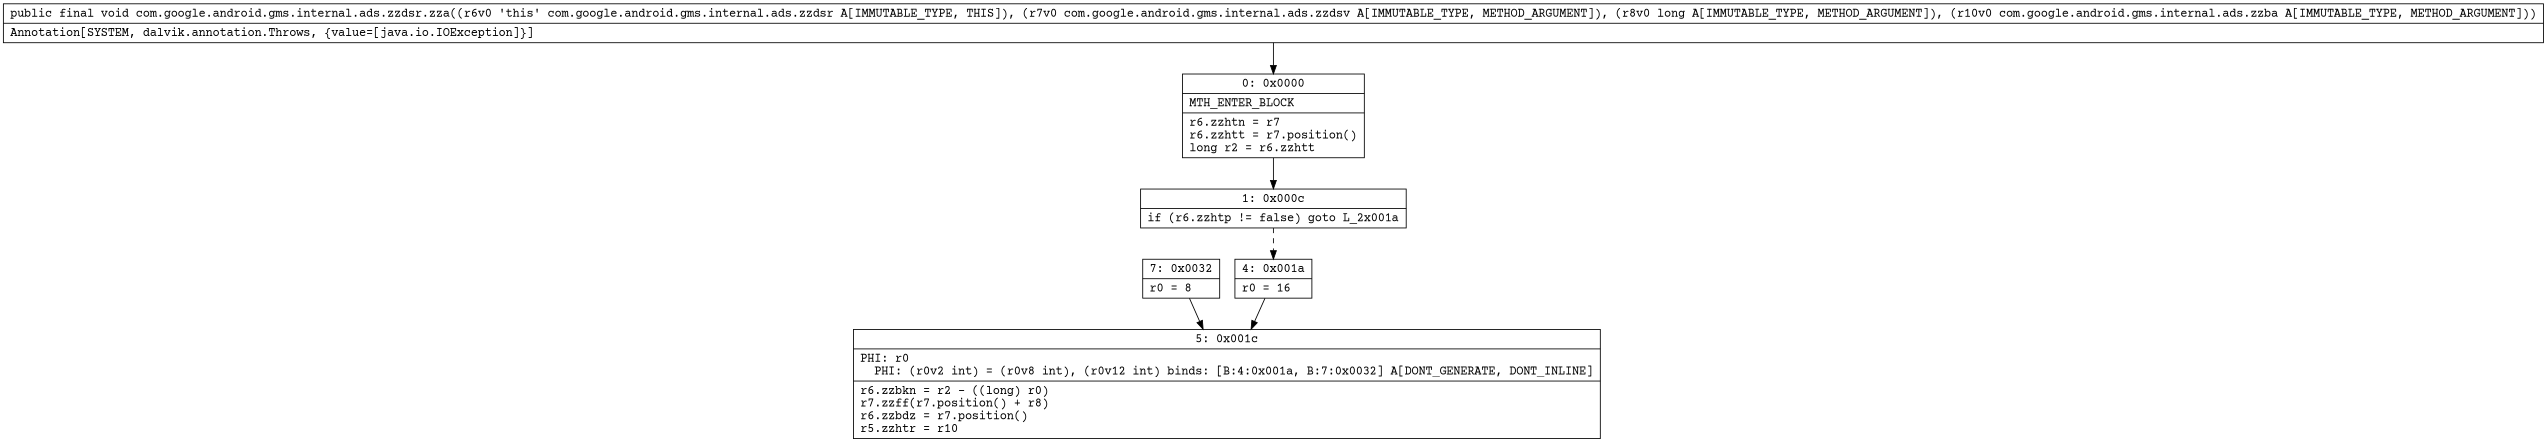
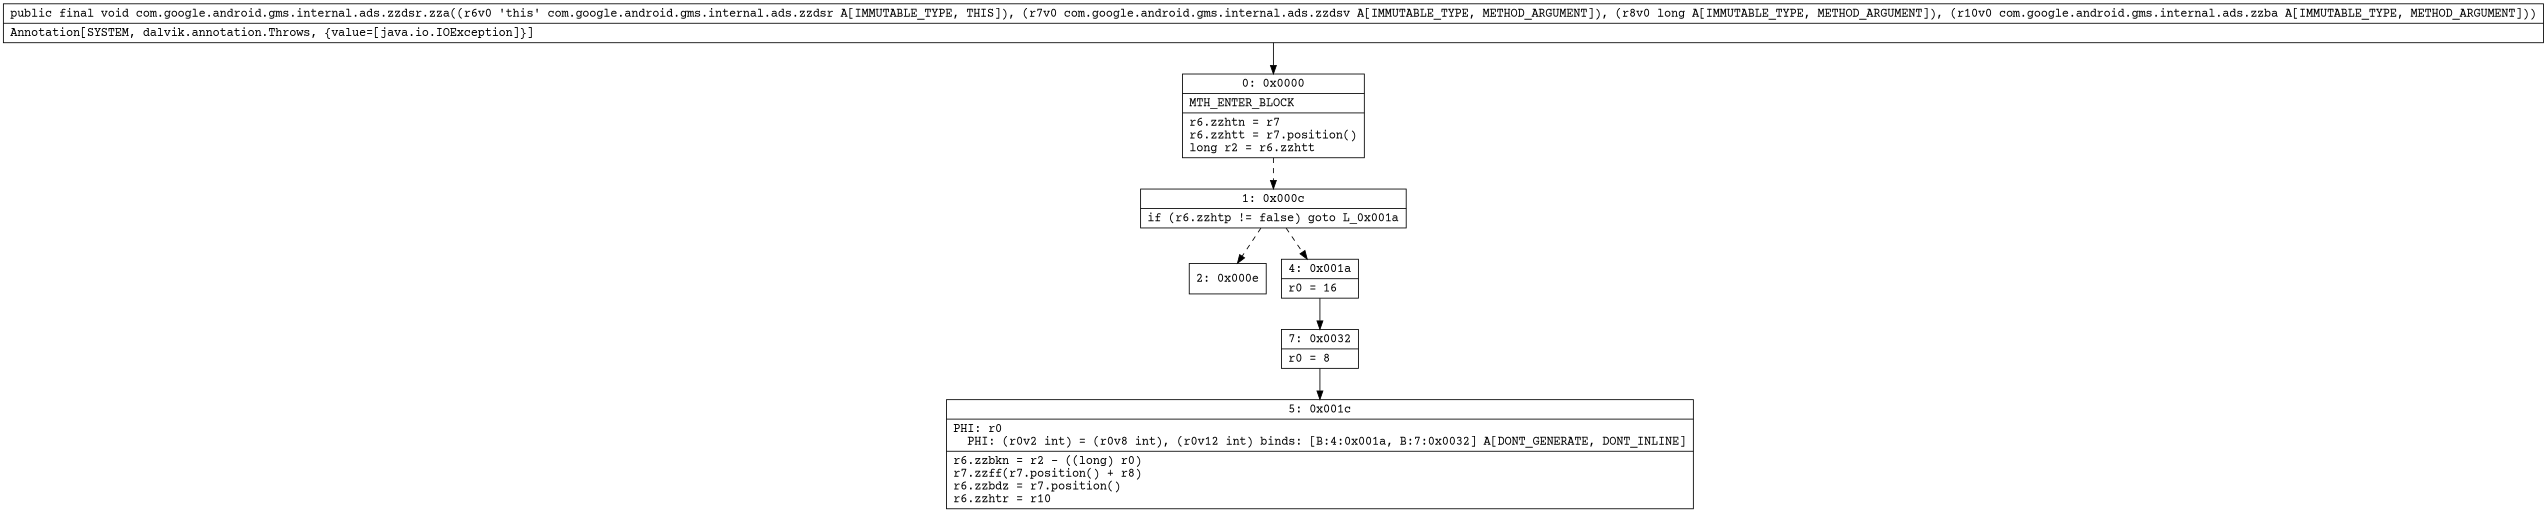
  digraph {
    fontname="Courier Prime"
    node [fontname="Courier Prime" shape=record]
    edge [fontname="Courier Prime"]
    n1 [label="{0\:\ 0x0000|MTH_ENTER_BLOCK\l|r6.zzhtn = r7\lr6.zzhtt = r7.position()\llong r2 = r6.zzhtt\l}"]
-   n2 [label="{1\:\ 0x000c|if (r6.zzhtp != false) goto L_2x001a\l}"]
+   n2 [label="{1\:\ 0x000c|if (r6.zzhtp != false) goto L_0x001a\l}"]
+   n3 [label="{2\:\ 0x000e}"]
    n4 [label="{4\:\ 0x001a|r0 = 16\l}"]
-   n5 [label="{5\:\ 0x001c|PHI: r0 \l  PHI: (r0v2 int) = (r0v8 int), (r0v12 int) binds: [B:4:0x001a, B:7:0x0032] A[DONT_GENERATE, DONT_INLINE]\l|r6.zzbkn = r2 \- ((long) r0)\lr7.zzff(r7.position() + r8)\lr6.zzbdz = r7.position()\lr5.zzhtr = r10\l}"]
+   n5 [label="{5\:\ 0x001c|PHI: r0 \l  PHI: (r0v2 int) = (r0v8 int), (r0v12 int) binds: [B:4:0x001a, B:7:0x0032] A[DONT_GENERATE, DONT_INLINE]\l|r6.zzbkn = r2 \- ((long) r0)\lr7.zzff(r7.position() + r8)\lr6.zzbdz = r7.position()\lr6.zzhtr = r10\l}"]
    n6 [label="{7\:\ 0x0032|r0 = 8\l}"]
    n7 [label="{public final void com.google.android.gms.internal.ads.zzdsr.zza((r6v0 'this' com.google.android.gms.internal.ads.zzdsr A[IMMUTABLE_TYPE, THIS]), (r7v0 com.google.android.gms.internal.ads.zzdsv A[IMMUTABLE_TYPE, METHOD_ARGUMENT]), (r8v0 long A[IMMUTABLE_TYPE, METHOD_ARGUMENT]), (r10v0 com.google.android.gms.internal.ads.zzba A[IMMUTABLE_TYPE, METHOD_ARGUMENT]))  | Annotation[SYSTEM, dalvik.annotation.Throws, \{value=[java.io.IOException]\}]\l}"]
-   n1 -> n2
+   n1 -> n2 [style=dashed]
+   n2 -> n3 [style=dashed]
    n2 -> n4 [style=dashed]
-   n4 -> n5
+   n4 -> n6
    n6 -> n5
    n7 -> n1
  }
